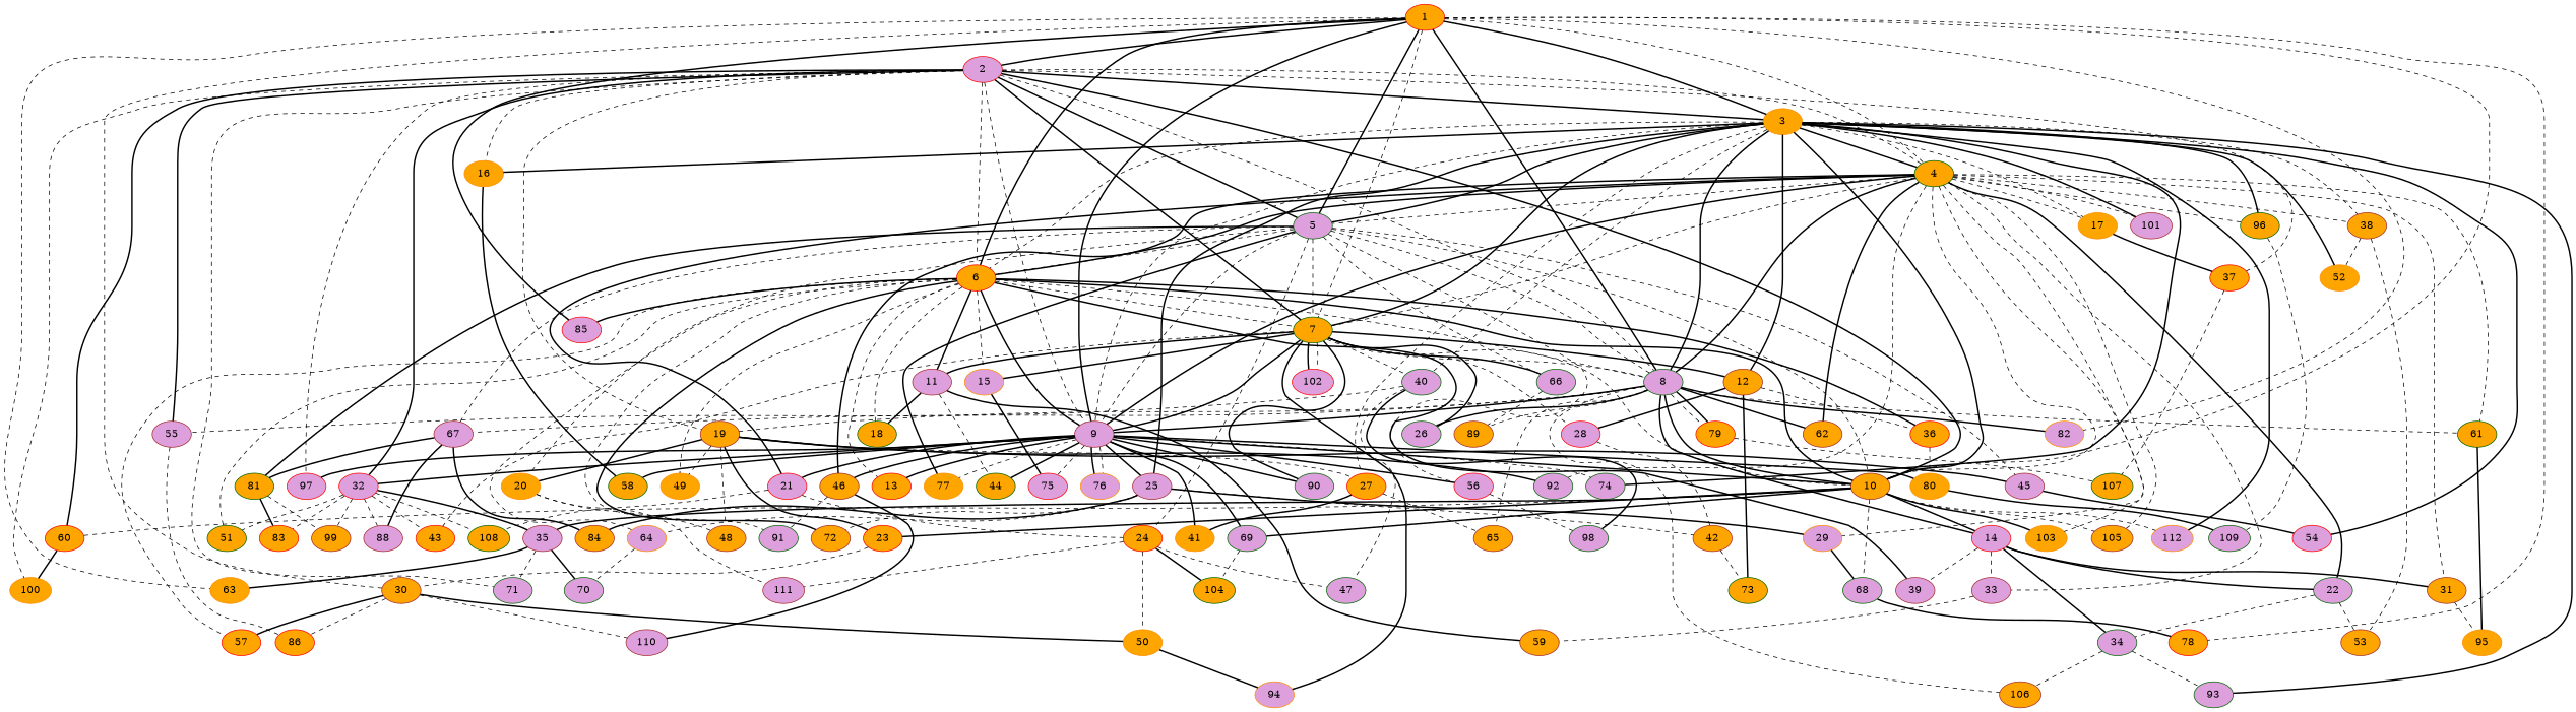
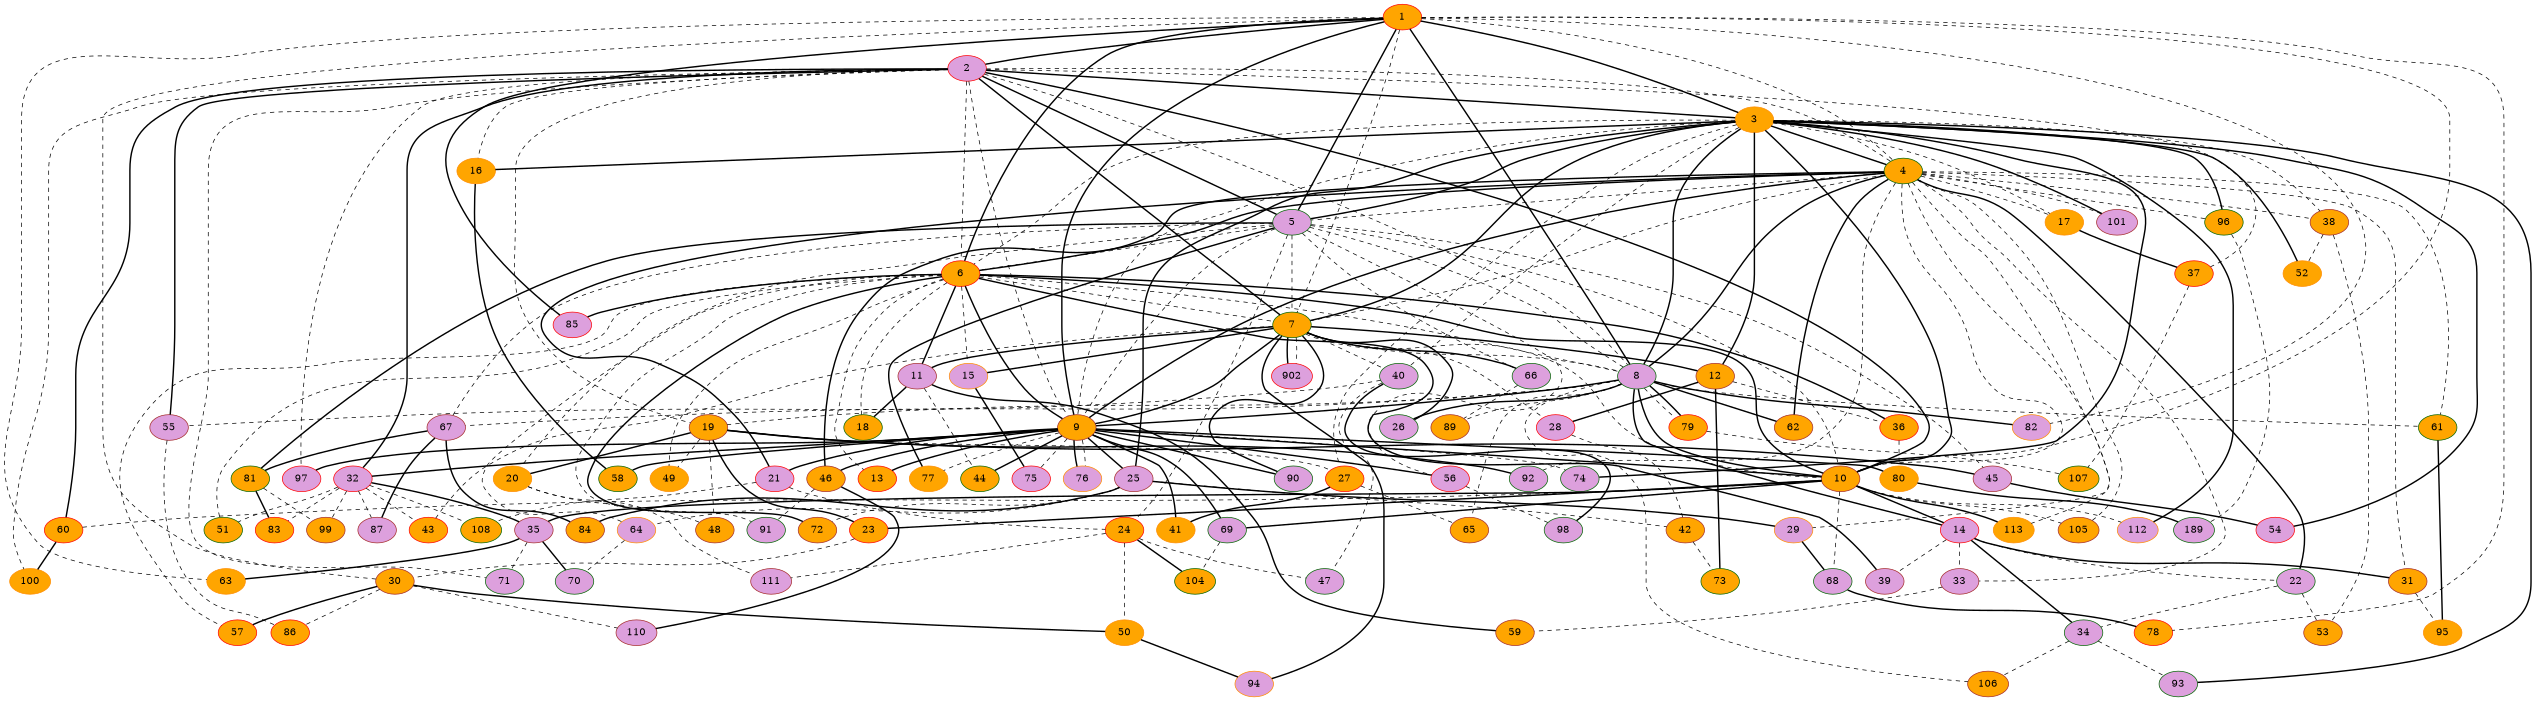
  graph {
    node [color=darkgreen fillcolor=orange style=filled]
    edge [style=dashed]
    1 [color=red]
    2 [color=red fillcolor=plum]
    3 [color=darkorange]
    4
    5 [fillcolor=plum]
    6 [color=red]
    7
    8 [fillcolor=plum]
-   9 [color=brown fillcolor=plum]
+   9 [color=brown]
    10 [color=brown]
    30 [color=brown]
    63 [color=darkorange]
    78 [color=red]
    82 [color=darkorange fillcolor=plum]
    85 [color=red fillcolor=plum]
    16 [color=darkorange]
    19 [color=brown]
    32 [color=red fillcolor=plum]
    37 [color=red]
    55 [color=brown fillcolor=plum]
    60 [color=red]
    71 [fillcolor=plum]
    97 [color=red fillcolor=plum]
    100 [color=darkorange]
    12 [color=brown]
    17 [color=darkorange]
    25 [color=brown fillcolor=plum]
    27 [color=red]
    38 [color=brown]
    40 [fillcolor=plum]
    52 [color=darkorange]
    54 [color=red fillcolor=plum]
    74 [fillcolor=plum]
    93 [fillcolor=plum]
    96
    101 [color=brown fillcolor=plum]
    112 [color=darkorange fillcolor=plum]
    21 [color=red fillcolor=plum]
    22 [fillcolor=plum]
    29 [color=darkorange fillcolor=plum]
    31 [color=brown]
    33 [color=brown fillcolor=plum]
    46 [color=brown]
    61
    62 [color=brown]
    92 [fillcolor=plum]
-   103 [color=darkorange]
+   103 [color=darkorange label=113]
    105 [color=brown]
    20 [color=darkorange]
    24 [color=red]
    45 [color=brown fillcolor=plum]
    56 [color=red fillcolor=plum]
    66 [fillcolor=plum]
    67 [color=brown fillcolor=plum]
    77 [color=darkorange]
    81
    11 [color=brown fillcolor=plum]
    13 [color=red]
    15 [color=darkorange fillcolor=plum]
    18
    36 [color=red]
    39 [color=brown fillcolor=plum]
    49 [color=darkorange]
    51
    57 [color=red]
    64 [color=darkorange fillcolor=plum]
    72 [color=brown]
    91 [fillcolor=plum]
    26 [fillcolor=plum]
    28 [color=red fillcolor=plum]
    43 [color=red]
    90 [fillcolor=plum]
    94 [color=darkorange fillcolor=plum]
-   102 [color=red fillcolor=plum]
+   102 [color=red fillcolor=plum label=902]
    14 [color=red fillcolor=plum]
    65 [color=brown]
    79 [color=red]
    89 [color=brown]
    106 [color=brown]
    41 [color=darkorange]
    44
    58
    69 [fillcolor=plum]
    75 [color=red fillcolor=plum]
    76 [color=darkorange fillcolor=plum]
    80 [color=darkorange]
    23 [color=red]
    35 [color=brown fillcolor=plum]
    68 [fillcolor=plum]
    50 [color=darkorange]
    86 [color=red]
    110 [color=brown fillcolor=plum]
    48 [color=brown]
    108
    83 [color=red]
-   88 [color=brown fillcolor=plum]
+   88 [color=brown fillcolor=plum label=87]
    99 [color=brown]
    107
    73
    42 [color=brown]
    84 [color=brown]
    53 [color=brown]
    47 [fillcolor=plum]
    98 [fillcolor=plum]
-   109 [fillcolor=plum]
+   109 [fillcolor=plum label=189]
    34 [fillcolor=plum]
    95 [color=darkorange]
    59 [color=brown]
    111 [color=brown fillcolor=plum]
    104
    70 [fillcolor=plum]
    1 -- 2 [style=bold]
    1 -- 3 [style=bold]
    1 -- 4
    1 -- 5 [style=bold]
    1 -- 6 [style=bold]
    1 -- 7
    1 -- 8 [style=bold]
    1 -- 9 [style=bold]
    1 -- 10
    1 -- 30
    1 -- 63
    1 -- 78
    1 -- 82
    1 -- 85 [style=bold]
    2 -- 3 [style=bold]
    2 -- 4
    2 -- 5 [style=bold]
    2 -- 6
    2 -- 7 [style=bold]
    2 -- 8
    2 -- 9
    2 -- 10 [style=bold]
    2 -- 16
    2 -- 19
    2 -- 32 [style=bold]
    2 -- 37
    2 -- 55 [style=bold]
    2 -- 60 [style=bold]
    2 -- 71
    2 -- 97
    2 -- 100
    3 -- 4 [style=bold]
    3 -- 5 [style=bold]
    3 -- 6
    3 -- 7 [style=bold]
    3 -- 8 [style=bold]
    3 -- 9
    3 -- 10 [style=bold]
    3 -- 16 [style=bold]
    3 -- 12 [style=bold]
    3 -- 17
    3 -- 25 [style=bold]
    3 -- 27
    3 -- 38
    3 -- 40
    3 -- 52 [style=bold]
    3 -- 54 [style=bold]
    3 -- 74 [style=bold]
    3 -- 93 [style=bold]
    3 -- 96 [style=bold]
    3 -- 101 [style=bold]
    3 -- 112 [style=bold]
    4 -- 5
    4 -- 6 [style=bold]
    4 -- 7
    4 -- 8 [style=bold]
    4 -- 9 [style=bold]
    4 -- 10
    4 -- 17
    4 -- 38
    4 -- 96
    4 -- 101
    4 -- 21 [style=bold]
    4 -- 22 [style=bold]
    4 -- 29
    4 -- 31
    4 -- 33
    4 -- 46 [style=bold]
    4 -- 61
    4 -- 62 [style=bold]
    4 -- 92
    4 -- 103
    4 -- 105
    5 -- 6
    5 -- 7
    5 -- 8
    5 -- 9
    5 -- 10
    5 -- 20
    5 -- 24
    5 -- 45
    5 -- 56
    5 -- 66
    5 -- 67
    5 -- 77 [style=bold]
    5 -- 81 [style=bold]
    6 -- 7
    6 -- 8
    6 -- 9 [style=bold]
    6 -- 10 [style=bold]
    6 -- 85 [style=bold]
    6 -- 11 [style=bold]
    6 -- 13
    6 -- 15
    6 -- 18
    6 -- 36 [style=bold]
    6 -- 39 [style=bold]
    6 -- 49
    6 -- 51
    6 -- 57
    6 -- 64
    6 -- 72 [style=bold]
    6 -- 91
    7 -- 8
    7 -- 9 [style=bold]
    7 -- 10
    7 -- 12 [style=bold]
    7 -- 40
    7 -- 66 [style=bold]
    7 -- 11 [style=bold]
    7 -- 15 [style=bold]
    7 -- 26 [style=bold]
    7 -- 28
    7 -- 43
    7 -- 90 [style=bold]
    7 -- 94 [style=bold]
    7 -- 102 [style=bold]
    7 -- 102
    8 -- 9 [style=bold]
    8 -- 10 [style=bold]
    8 -- 82 [style=bold]
    8 -- 19
    8 -- 61
    8 -- 62 [style=bold]
    8 -- 67
    8 -- 26 [style=bold]
    8 -- 14 [style=bold]
    8 -- 65
    8 -- 79
    8 -- 79 [style=bold]
    8 -- 89
    8 -- 106
    9 -- 10 [style=bold]
    9 -- 32 [style=bold]
    9 -- 97 [style=bold]
    9 -- 25 [style=bold]
    9 -- 74
    9 -- 21 [style=bold]
    9 -- 46 [style=bold]
    9 -- 56 [style=bold]
    9 -- 77
    9 -- 13 [style=bold]
    9 -- 90 [style=bold]
    9 -- 41 [style=bold]
    9 -- 44 [style=bold]
    9 -- 58 [style=bold]
    9 -- 69 [style=bold]
    9 -- 75
    9 -- 76 [style=bold]
    9 -- 76
    9 -- 80 [style=bold]
    10 -- 60
    10 -- 112
    10 -- 103 [style=bold]
    10 -- 105
    10 -- 14 [style=bold]
    10 -- 69 [style=bold]
    10 -- 23 [style=bold]
    10 -- 35 [style=bold]
    10 -- 68
    30 -- 57 [style=bold]
    30 -- 50 [style=bold]
    30 -- 86
    30 -- 110
    16 -- 58 [style=bold]
    19 -- 27
    19 -- 92 [style=bold]
    19 -- 20 [style=bold]
    19 -- 45 [style=bold]
    19 -- 49
    19 -- 23 [style=bold]
    19 -- 48
    32 -- 51
    32 -- 43
    32 -- 35 [style=bold]
    32 -- 108
    32 -- 83
    32 -- 88
    32 -- 99
    37 -- 107
    55 -- 86
    60 -- 100 [style=bold]
    12 -- 36
    12 -- 28 [style=bold]
    12 -- 73 [style=bold]
    17 -- 37 [style=bold]
    25 -- 29 [style=bold]
    25 -- 64
    25 -- 72
    25 -- 42
    25 -- 84 [style=bold]
    27 -- 65
    27 -- 41 [style=bold]
    38 -- 52
    38 -- 53
    40 -- 55
    40 -- 47
    40 -- 98 [style=bold]
    96 -- 109
    21 -- 24
    21 -- 108
    22 -- 53
    22 -- 34
    29 -- 68 [style=bold]
    31 -- 95
    33 -- 59
    46 -- 91
    46 -- 110 [style=bold]
    61 -- 95 [style=bold]
    20 -- 48
    20 -- 111
    24 -- 50
    24 -- 47
    24 -- 111
    24 -- 104 [style=bold]
    45 -- 54 [style=bold]
    56 -- 98
    66 -- 89
    67 -- 81 [style=bold]
    67 -- 88 [style=bold]
    67 -- 84 [style=bold]
    81 -- 83 [style=bold]
    81 -- 99
    11 -- 18 [style=bold]
    11 -- 44
    11 -- 59 [style=bold]
    15 -- 75 [style=bold]
    36 -- 80
    64 -- 70
    28 -- 42
-   14 -- 22 [style=bold]
+   14 -- 22
    14 -- 31 [style=bold]
    14 -- 33
    14 -- 39
    14 -- 34 [style=bold]
    79 -- 107
    69 -- 104
    80 -- 109 [style=bold]
    23 -- 30
    35 -- 63 [style=bold]
    35 -- 71
    35 -- 70 [style=bold]
    68 -- 78 [style=bold]
    50 -- 94 [style=bold]
    42 -- 73
    34 -- 93
    34 -- 106
  }
